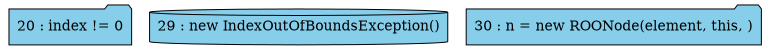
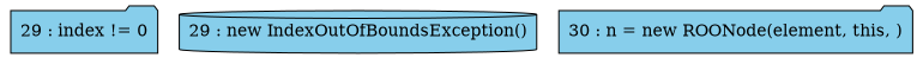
  digraph {
    node [style=filled fillcolor=skyblue shape=folder]
-   "29 : index != 0" [label="20 : index != 0"]
+   "29 : index != 0"
    "29 : new IndexOutOfBoundsException()" [shape=cylinder]
    "30 : n = new ROONode(element, this, )"
  }
